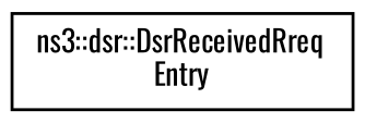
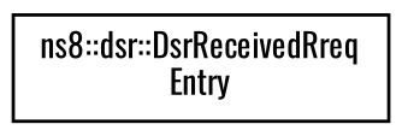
  digraph {
    rankdir=LR
    fontname=Oswald
-   n1 [color=black fillcolor=white fontname=Oswald fontsize=10 height=0.2 label="ns3::dsr::DsrReceivedRreq\lEntry" shape=record style=filled width=0.4]
+   n1 [color=black fillcolor=white fontname=Oswald fontsize=10 height=0.2 label="ns8::dsr::DsrReceivedRreq\lEntry" shape=record style=filled width=0.4]
  }
